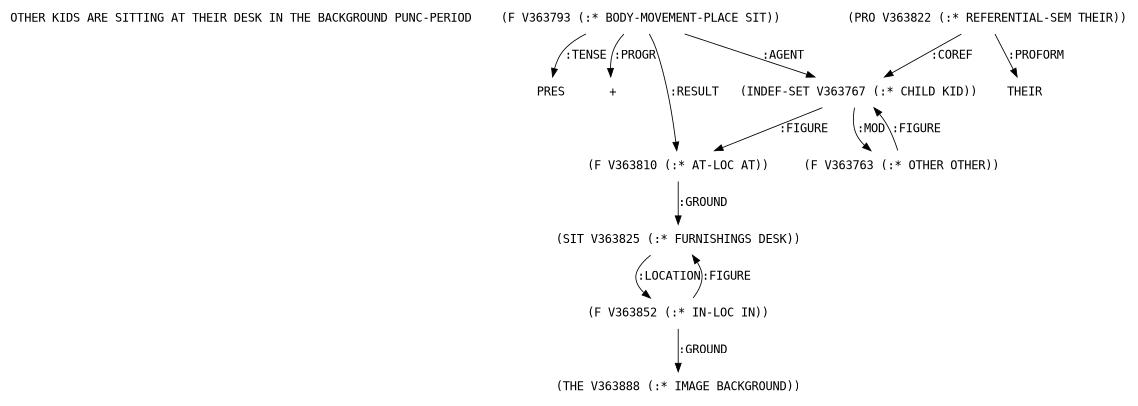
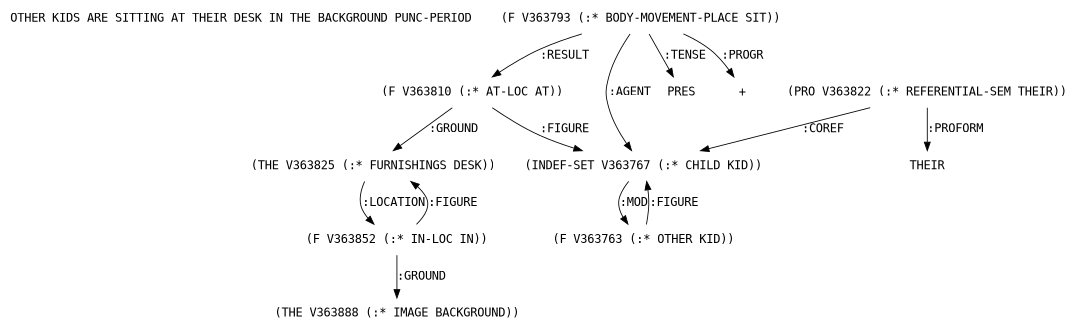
  digraph {
    fontname="DejaVu Sans Mono"
    node [fontname="DejaVu Sans Mono" shape=none]
    edge [fontname="DejaVu Sans Mono"]
    "OTHER KIDS ARE SITTING AT THEIR DESK IN THE BACKGROUND PUNC-PERIOD"
    n2 [label="(F V363793 (:* BODY-MOVEMENT-PLACE SIT))"]
    n3 [label="(F V363810 (:* AT-LOC AT))"]
    n4 [label="(INDEF-SET V363767 (:* CHILD KID))"]
    n5 [label=PRES]
    n6 [label="+"]
-   n7 [label="(SIT V363825 (:* FURNISHINGS DESK))"]
-   n8 [label="(F V363763 (:* OTHER OTHER))"]
+   n7 [label="(THE V363825 (:* FURNISHINGS DESK))"]
+   n8 [label="(F V363763 (:* OTHER KID))"]
    n9 [label="(F V363852 (:* IN-LOC IN))"]
    n10 [label="(PRO V363822 (:* REFERENTIAL-SEM THEIR))"]
    n11 [label=THEIR]
    n12 [label="(THE V363888 (:* IMAGE BACKGROUND))"]
    n2 -> n3 [label=":RESULT"]
    n2 -> n4 [label=":AGENT"]
    n2 -> n5 [label=":TENSE"]
    n2 -> n6 [label=":PROGR"]
-   n4 -> n3 [label=":FIGURE"]
+   n3 -> n4 [label=":FIGURE"]
    n3 -> n7 [label=":GROUND"]
    n4 -> n8 [label=":MOD"]
    n7 -> n9 [label=":LOCATION"]
    n8 -> n4 [label=":FIGURE"]
    n9 -> n7 [label=":FIGURE"]
    n9 -> n12 [label=":GROUND"]
    n10 -> n4 [label=":COREF"]
    n10 -> n11 [label=":PROFORM"]
  }
